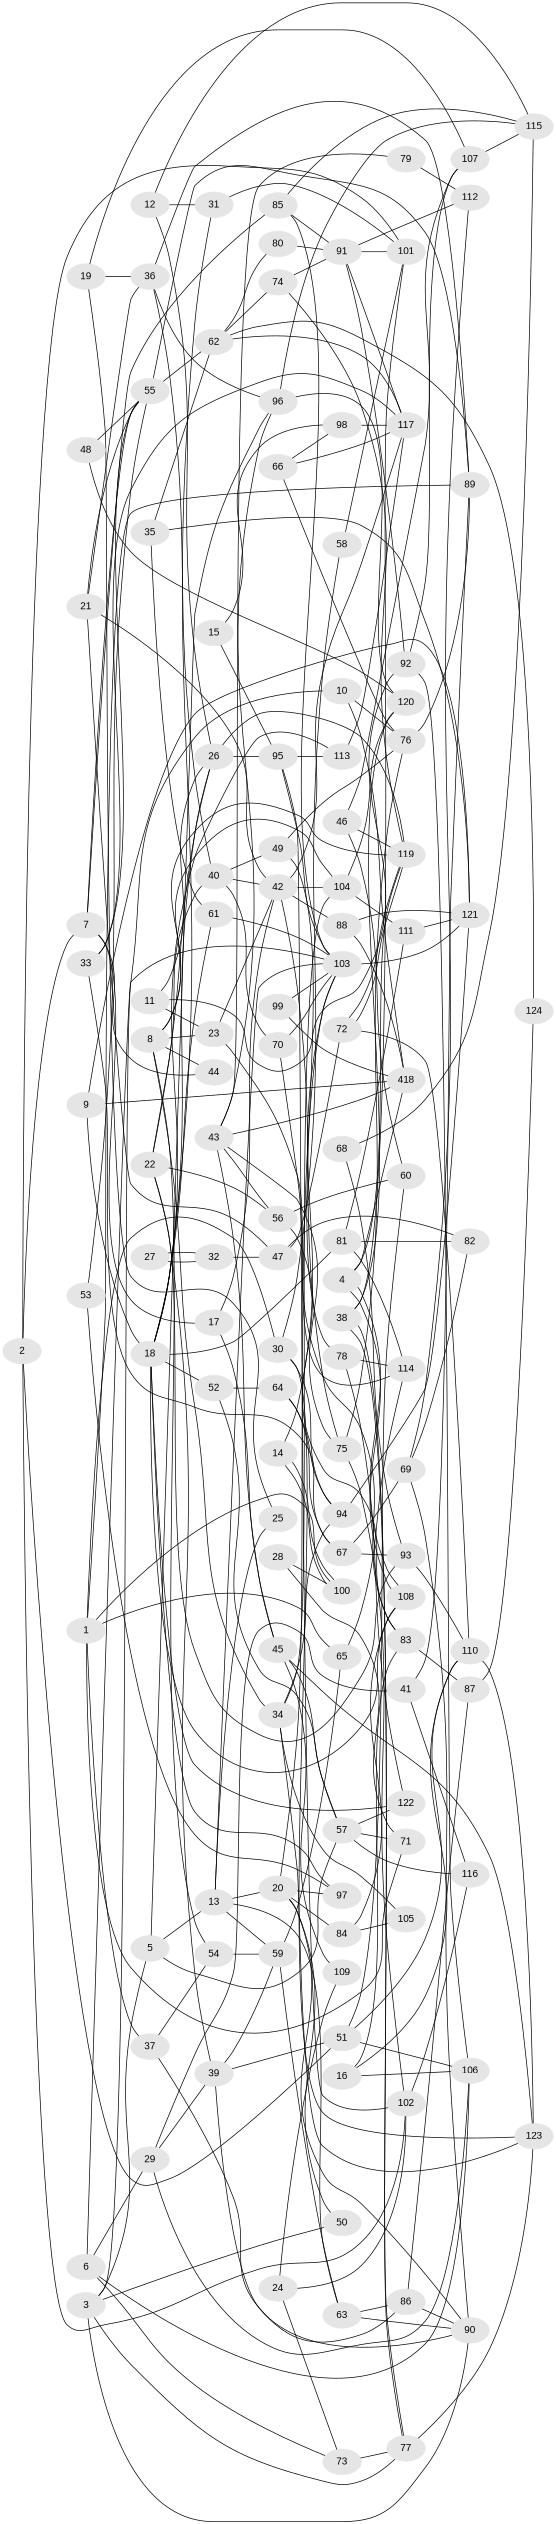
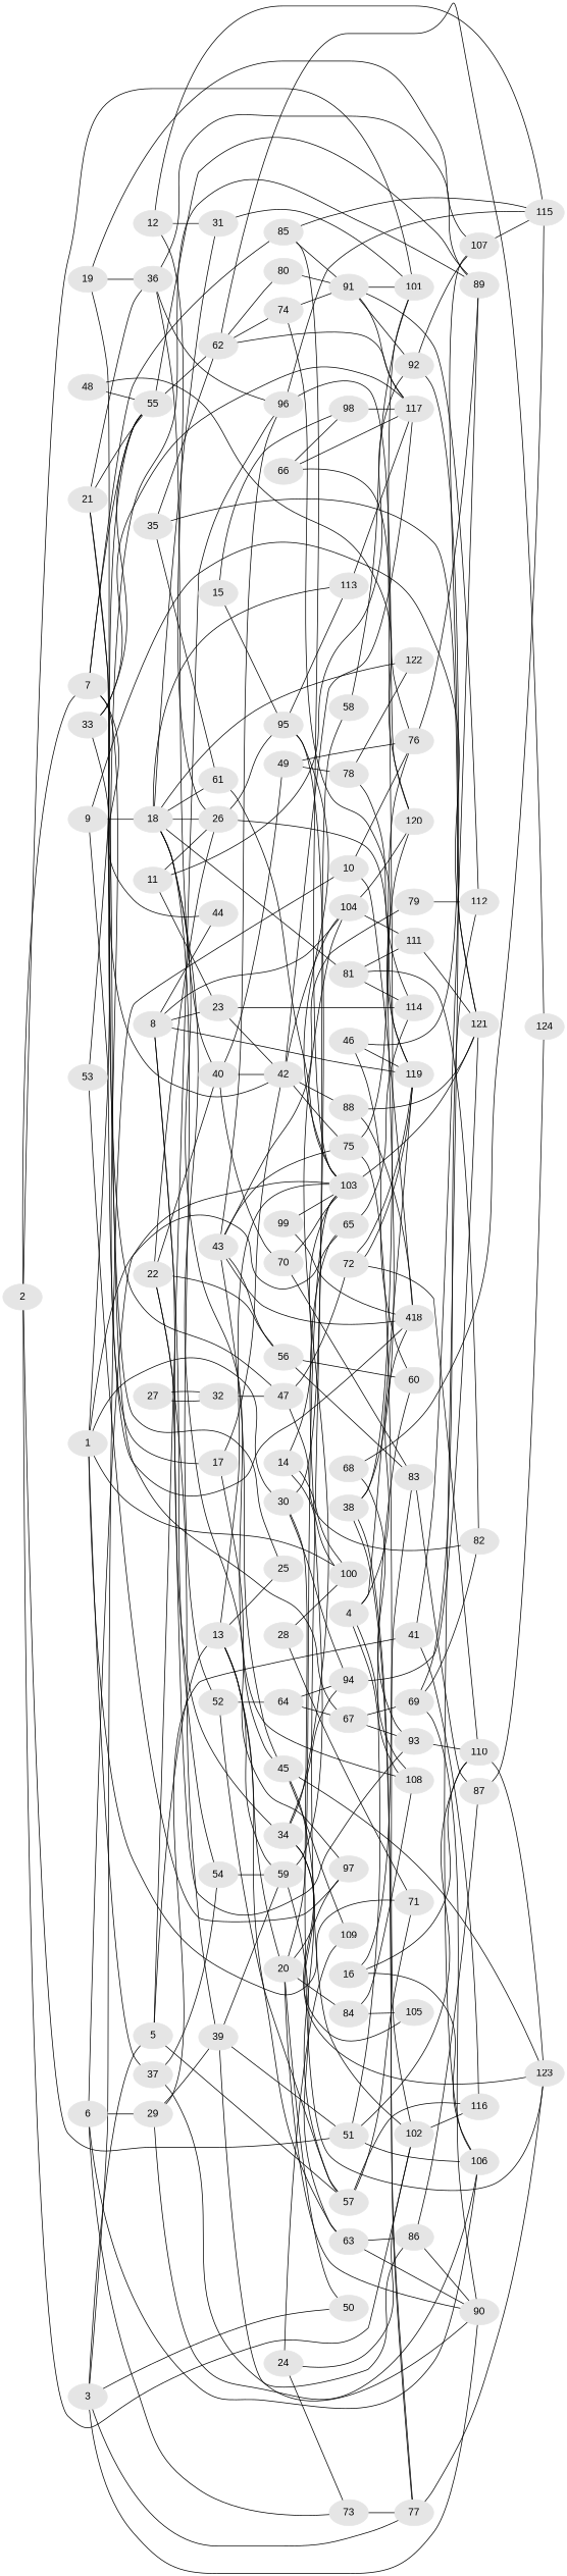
  graph {
    fontname="Liberation Sans"
    rankdir=LR
    node [color=gray90 fontname="Liberation Sans" style=filled]
    edge [fontname="Liberation Sans"]
    1
    30
    37
    65
    71
    89
    100
    58
    94
    123
    54
    86
    114
    2
    7
    51
    101
    102
    17
    44
    55
    85
    106
    110
    60
    116
    3
    5
    10
    50
    77
    90
    13
    57
    96
    n36 [label=418]
    76
    4
    108
    119
    103
    20
    25
    59
    63
    122
    115
    120
    6
    29
    73
    39
    41
    121
    42
    45
    62
    91
    8
    23
    34
    104
    105
    111
    9
    18
    26
    31
    52
    61
    81
    97
    113
    11
    92
    95
    107
    12
    84
    14
    15
    98
    117
    16
    83
    87
    75
    88
    109
    64
    82
    19
    36
    40
    21
    47
    27
    32
    22
    56
    93
    49
    70
    24
    28
    72
    33
    67
    69
    35
    74
    80
    124
    38
    78
    43
    79
    112
    46
    48
    53
    66
    68
    99
    1 -- 30
    1 -- 37
    1 -- 65
    1 -- 71
    1 -- 89
    1 -- 100
    30 -- 58
    30 -- 94
    30 -- 123
    37 -- 54
    37 -- 86
    65 -- 114
    58 -- 101
    94 -- 121
    54 -- 59
    86 -- 90
    86 -- 87
    2 -- 7
    2 -- 51
    2 -- 101
    2 -- 102
    7 -- 17
    7 -- 44
    7 -- 55
    7 -- 85
    51 -- 106
    51 -- 110
    51 -- 60
    102 -- 116
    17 -- 42
    17 -- 45
    55 -- 89
    55 -- 62
    85 -- 103
    85 -- 115
    85 -- 91
    110 -- 123
    3 -- 5
    3 -- 10
    3 -- 50
    3 -- 77
    3 -- 90
    5 -- 13
    5 -- 57
    5 -- 96
    10 -- n36
    10 -- 76
    77 -- 123
    13 -- 103
    13 -- 20
    13 -- 25
    13 -- 59
    13 -- 63
    57 -- 71
    57 -- 116
-   57 -- 122
    96 -- 115
    96 -- 120
    76 -- 89
    4 -- n36
    4 -- 108
    4 -- 108
    4 -- 119
    103 -- 121
    20 -- 50
    20 -- 90
    20 -- 103
    20 -- 97
    20 -- 84
    59 -- 65
    59 -- 63
    63 -- 86
    63 -- 90
    6 -- 106
    6 -- 103
    6 -- 29
    6 -- 73
    29 -- 106
    29 -- 39
    29 -- 41
    73 -- 77
    39 -- 51
    39 -- 90
    39 -- 59
    41 -- 89
    41 -- 116
    42 -- 104
    42 -- 117
    42 -- 75
    42 -- 88
    45 -- 123
    45 -- 57
    45 -- 109
    62 -- 117
    62 -- 74
    62 -- 80
    62 -- 124
    91 -- 101
    91 -- 92
    91 -- 117
    91 -- 112
    8 -- 54
    8 -- 44
    8 -- 119
    8 -- 23
    8 -- 34
    8 -- 104
    23 -- 114
    23 -- 42
    34 -- 94
    34 -- 123
    34 -- 104
    34 -- 105
    104 -- 120
    104 -- 111
    111 -- 121
    9 -- n36
    9 -- 121
    9 -- 18
    18 -- 108
    18 -- 122
    18 -- 26
    18 -- 31
    18 -- 52
    18 -- 61
    18 -- 81
    18 -- 97
    18 -- 113
    26 -- 119
    26 -- 95
    31 -- 101
    52 -- 57
    52 -- 64
    61 -- 103
    81 -- 114
    81 -- 111
    81 -- 82
    113 -- 117
    11 -- 23
    11 -- 26
    11 -- 92
    92 -- 106
    92 -- 107
    95 -- 102
    95 -- 103
    95 -- 113
    107 -- 115
    12 -- 115
    12 -- 26
    12 -- 31
    84 -- 108
    84 -- 105
    14 -- 100
    14 -- 100
    14 -- 103
    15 -- 95
    15 -- 98
    98 -- 117
    16 -- 106
    16 -- 110
    16 -- 83
    83 -- 87
    87 -- 124
    75 -- 102
    75 -- 76
    88 -- n36
    88 -- 121
    64 -- 94
    64 -- 67
    19 -- 25
    19 -- 107
    19 -- 36
    36 -- 89
    36 -- 96
    36 -- 40
    40 -- 42
    40 -- 49
    40 -- 70
    21 -- 55
    21 -- 42
    21 -- 36
    21 -- 47
    47 -- 82
    47 -- 72
    27 -- 32
    27 -- 32
    32 -- 47
    22 -- 39
    22 -- 26
    22 -- 40
    22 -- 56
    22 -- 93
    56 -- 60
    56 -- 83
    93 -- 110
    49 -- 76
    49 -- 78
    70 -- 103
    70 -- 83
    24 -- 102
    24 -- 73
    24 -- 109
    28 -- 71
    28 -- 100
    72 -- 110
    72 -- 119
    72 -- 119
    33 -- 55
    33 -- 117
    33 -- 67
    67 -- 93
    67 -- 69
    69 -- 90
    69 -- 82
    69 -- 112
    35 -- 121
    35 -- 62
    35 -- 61
    74 -- 119
    74 -- 91
    80 -- 91
    38 -- 101
    38 -- 77
    38 -- 77
    38 -- 120
    78 -- 114
    78 -- 122
    43 -- 96
    43 -- n36
    43 -- 45
    43 -- 75
    43 -- 56
    43 -- 79
    79 -- 112
    46 -- 60
    46 -- 119
    46 -- 107
    48 -- 55
    48 -- 120
    53 -- 55
    53 -- 97
    66 -- 76
    66 -- 98
    66 -- 117
    68 -- 115
    68 -- 93
    99 -- n36
    99 -- 103
  }
